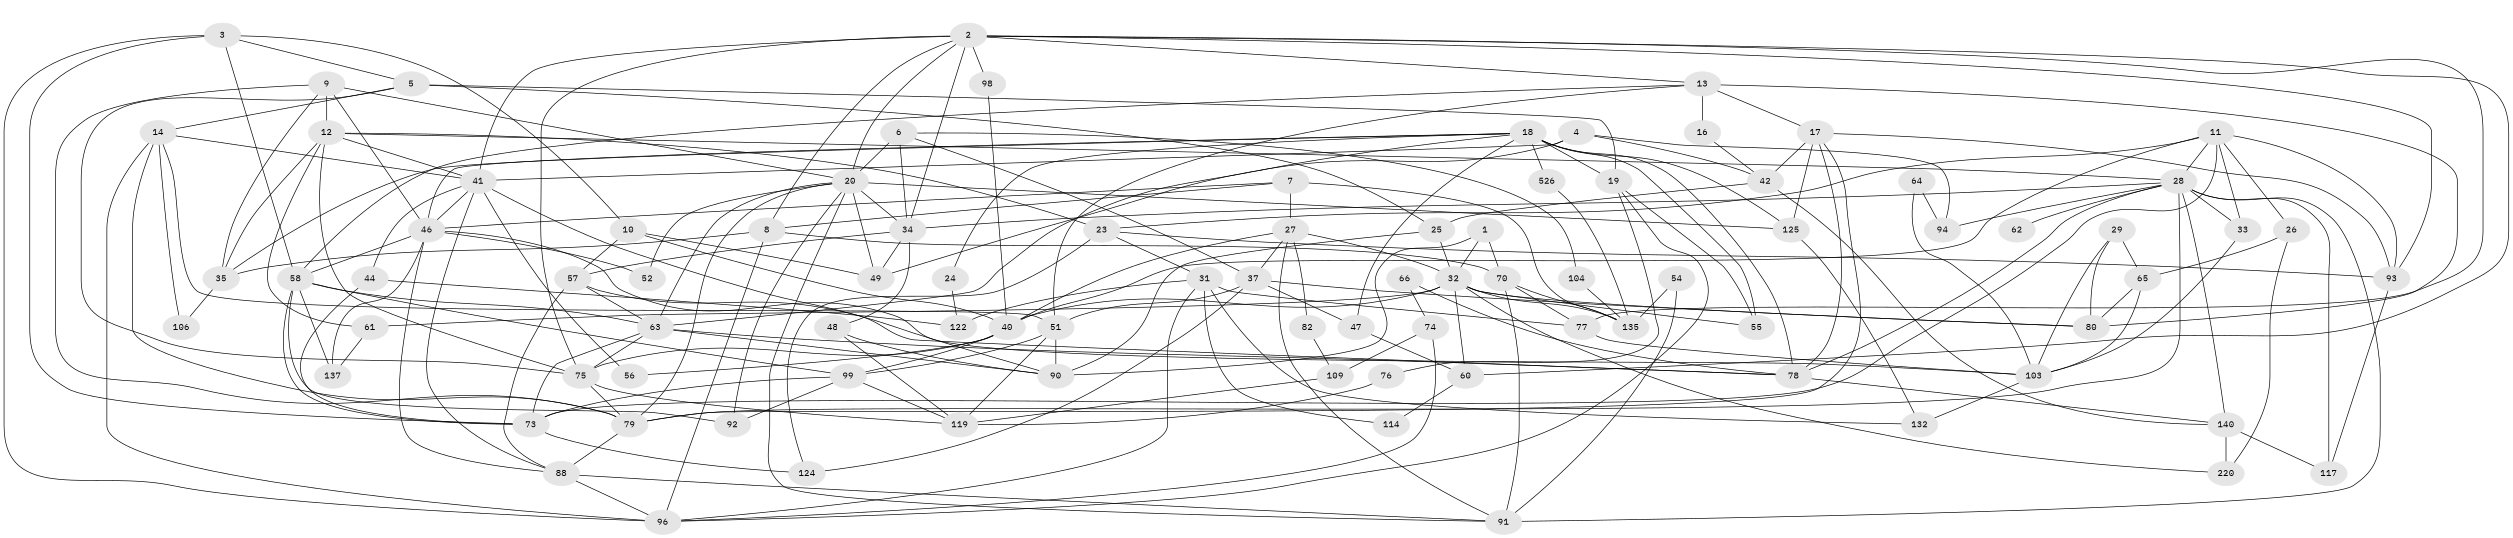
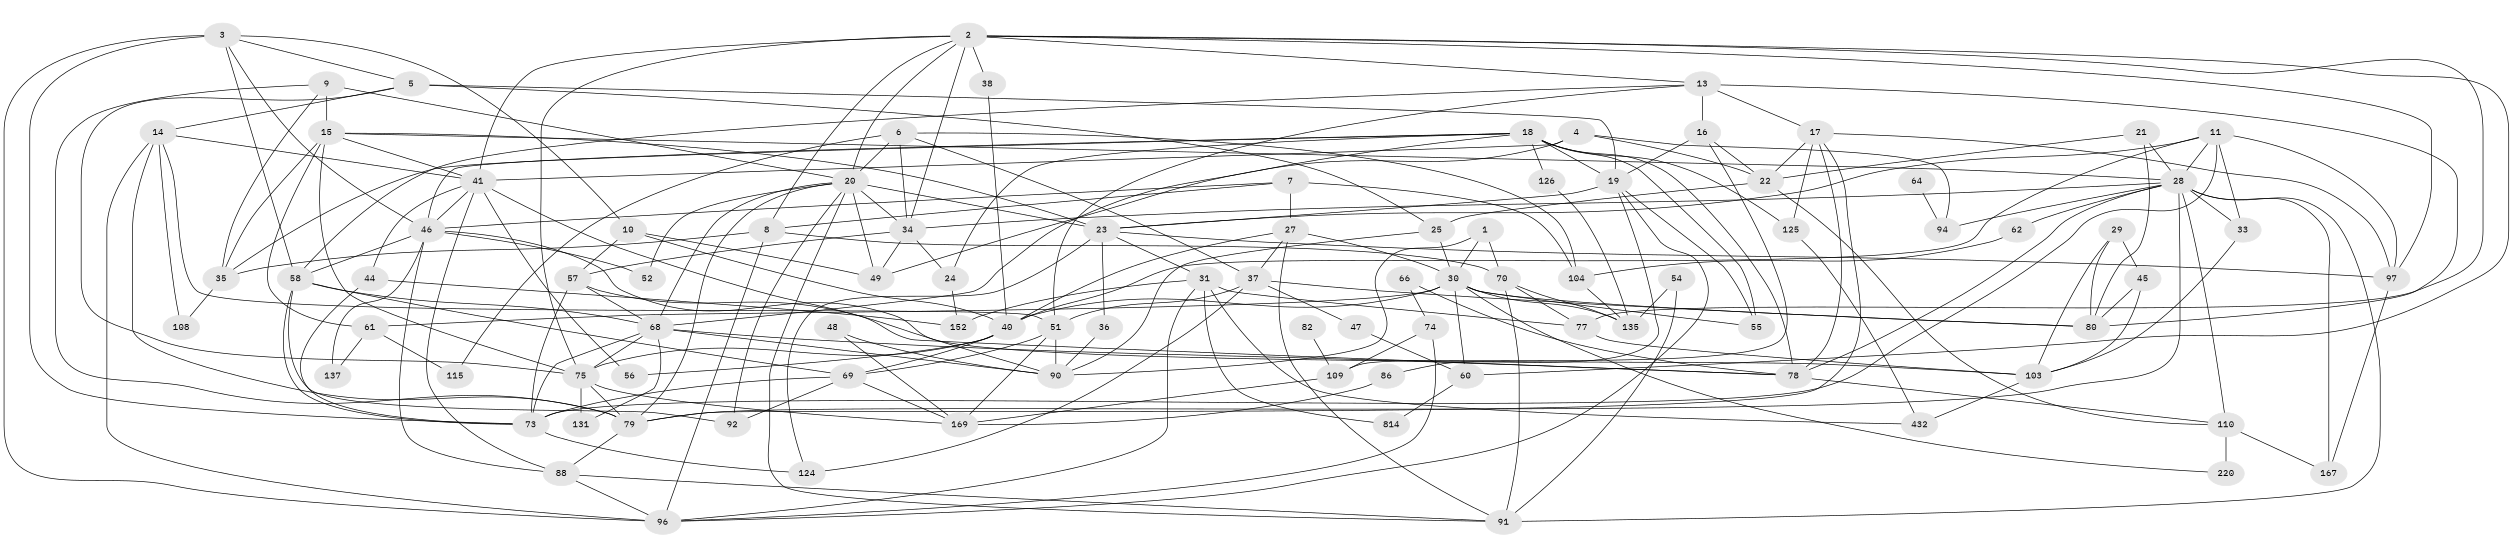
  graph {
    fontname="IBM Plex Mono"
    node [color=gray90 fontname="IBM Plex Mono" style=filled]
    edge [fontname="IBM Plex Mono"]
-   30 [super="+89" label=32]
+   30 [super="+89"]
    60 [super="+138"]
    40 [super="+93"]
    80
    61
    55
    n7 [label=220]
    135
    1
    70 [super="+84"]
    90 [super="+102"]
    77
    91 [super="+98"]
    2 [super="+12"]
    8 [super="+45"]
    13 [super="+85"]
    20 [super="+123"]
    34 [super="+53"]
-   38 [label=98]
+   38
    41 [super="+42"]
    75 [super="+136"]
-   97 [super="+134" label=93]
+   97 [super="+134"]
    96 [super="+112"]
    35 [super="+67"]
    58 [super="+141"]
    16
    17 [super="+130"]
    51 [super="+71"]
    49 [super="+59"]
    79 [super="+116"]
    125
-   68 [super="+113" label=63]
+   68 [super="+113"]
    52
    92
    57 [super="+83"]
    48
    46 [super="+118"]
    56
    44
    88
-   114
-   119 [super="+127"]
+   114 [label=814]
+   119 [super="+127" label=169]
+   131
    103 [super="+121"]
-   117
+   117 [label=167]
    3 [super="+76"]
    5 [super="+142"]
    10
    73 [super="+81"]
    14 [super="+50"]
    19 [super="+129"]
    25
    137
-   69 [label=99]
+   69
    124
    4 [super="+63"]
-   22 [super="+99" label=42]
+   22 [super="+99"]
    94 [super="+104"]
-   110 [label=140]
-   108 [label=106]
+   110
+   108
    23 [super="+72"]
-   86 [label=76]
+   86
    6 [super="+107"]
    37 [super="+43"]
    n65 [label=104 super="+140"]
+   115
    47 [super="+101"]
    7 [super="+39"]
    27 [super="+133"]
    82
    9 [super="+32"]
-   15 [super="+111" label=12]
+   15 [super="+111"]
    28 [super="+139"]
    78 [super="+87"]
    11 [super="+106"]
-   26
    33
    31 [super="+95"]
-   65
+   36
+   65 [label=45]
    62
    109
-   132
+   132 [label=432]
    18 [super="+105"]
    24
-   126 [label=526]
-   122
+   126
+   122 [label=152]
+   21
    29
    54
    64
    66
    74
    30 -- 60
    30 -- 40
    30 -- 80
    30 -- 61
    30 -- 55
    30 -- n7
    30 -- 135
    60 -- 114 [weight=2]
    40 -- 75
    40 -- 56
    40 -- 69
    61 -- 137
+   61 -- 115
    1 -- 30
    1 -- 70
    1 -- 90
    70 -- 135
    70 -- 77
    70 -- 91
    77 -- 103
    2 -- 60
    2 -- 77
    2 -- 8
    2 -- 13
    2 -- 20
    2 -- 34
    2 -- 38
    2 -- 41
    2 -- 75
    2 -- 97
    8 -- 70
    8 -- 96
    8 -- 35 [weight=2]
    13 -- 80 [weight=2]
    13 -- 58
    13 -- 16
    13 -- 17
    13 -- 51
    20 -- 91
    20 -- 34
    20 -- 49
    20 -- 79
-   20 -- 125
+   20 -- 23
    20 -- 68
    20 -- 52
    20 -- 92
    34 -- 49
    34 -- 57
-   34 -- 48
+   34 -- 24
    38 -- 40
    41 -- 90
    41 -- 46
    41 -- 56
    41 -- 44
    41 -- 88
    75 -- 79
    75 -- 119
+   75 -- 131
    97 -- 117
    35 -- 108
    58 -- 68
    58 -- 92
    58 -- 73
-   58 -- 137
    58 -- 69
+   16 -- 19
    16 -- 22
+   16 -- 109
    17 -- 97
    17 -- 79
    17 -- 125
    17 -- 22
    17 -- 78
    51 -- 90
    51 -- 119
    51 -- 69
    79 -- 88
    125 -- 132
    68 -- 90
    68 -- 75
+   68 -- 131
    68 -- 73
    68 -- 78
    57 -- 68
-   57 -- 88
+   57 -- 73
    57 -- 78
    48 -- 90
    48 -- 119
    46 -- 58
    46 -- 52
    46 -- 88
    46 -- 103
    46 -- 137
    44 -- 73
    44 -- 122
    88 -- 91
    88 -- 96
    103 -- 132
    3 -- 96
    3 -- 58
-   9 -- 46
+   3 -- 46
    3 -- 5
    3 -- 10
    3 -- 73
    5 -- 75
    5 -- 14
    5 -- 19 [weight=2]
    5 -- 25
    10 -- 40
    10 -- 49
    10 -- 57
    73 -- 124
    14 -- 41
    14 -- 96 [weight=2]
    14 -- 51
    14 -- 79
    14 -- 108
    19 -- 55
    19 -- 96
+   19 -- 23
    19 -- 86
    25 -- 30
    25 -- 90
    69 -- 92
    69 -- 119
    69 -- 73
    4 -- 41
    4 -- 49
    4 -- 22
    4 -- 94
    22 -- 25
    22 -- 110
    110 -- n7
    110 -- 117
    23 -- 97
    23 -- 124
    23 -- 31
+   23 -- 36
    86 -- 119
    6 -- 20
    6 -- 34
    6 -- 37
    6 -- n65
+   6 -- 115
    37 -- 80
    37 -- 51
    37 -- 124
    37 -- 47
    n65 -- 135
    47 -- 60
    7 -- 8
    7 -- 46
-   7 -- 135
+   7 -- n65
    7 -- 27
    27 -- 30
    27 -- 40
    27 -- 91
    27 -- 37
-   27 -- 82
    82 -- 109
    9 -- 20
    9 -- 35
    9 -- 79
    9 -- 15
    15 -- 61
    15 -- 41
    15 -- 75
    15 -- 35
    15 -- 23
    15 -- 28
    28 -- 91
    28 -- 34
    28 -- 79
    28 -- 117 [weight=2]
    28 -- 94
    28 -- 110
    28 -- 78
    28 -- 33
    28 -- 62
    78 -- 110
    11 -- 40
    11 -- 97
    11 -- 73
    11 -- 23
    11 -- 28
-   11 -- 26
    11 -- 33
-   26 -- n7
-   26 -- 65
    33 -- 103
    31 -- 77
    31 -- 96
    31 -- 114
    31 -- 132
    31 -- 122
+   36 -- 90
    65 -- 80
    65 -- 103
+   62 -- n65
    109 -- 119
    18 -- 55
    18 -- 35
    18 -- 125
    18 -- 68
    18 -- 46
    18 -- 19
-   18 -- 47
    18 -- 78
    18 -- 24
    18 -- 126
    24 -- 122
    126 -- 135
+   21 -- 80
+   21 -- 22
+   21 -- 28
    29 -- 80
    29 -- 103
    29 -- 65
    54 -- 135
    54 -- 91
-   64 -- 103
    64 -- 94
    66 -- 78
    66 -- 74
    74 -- 96
    74 -- 109
  }
